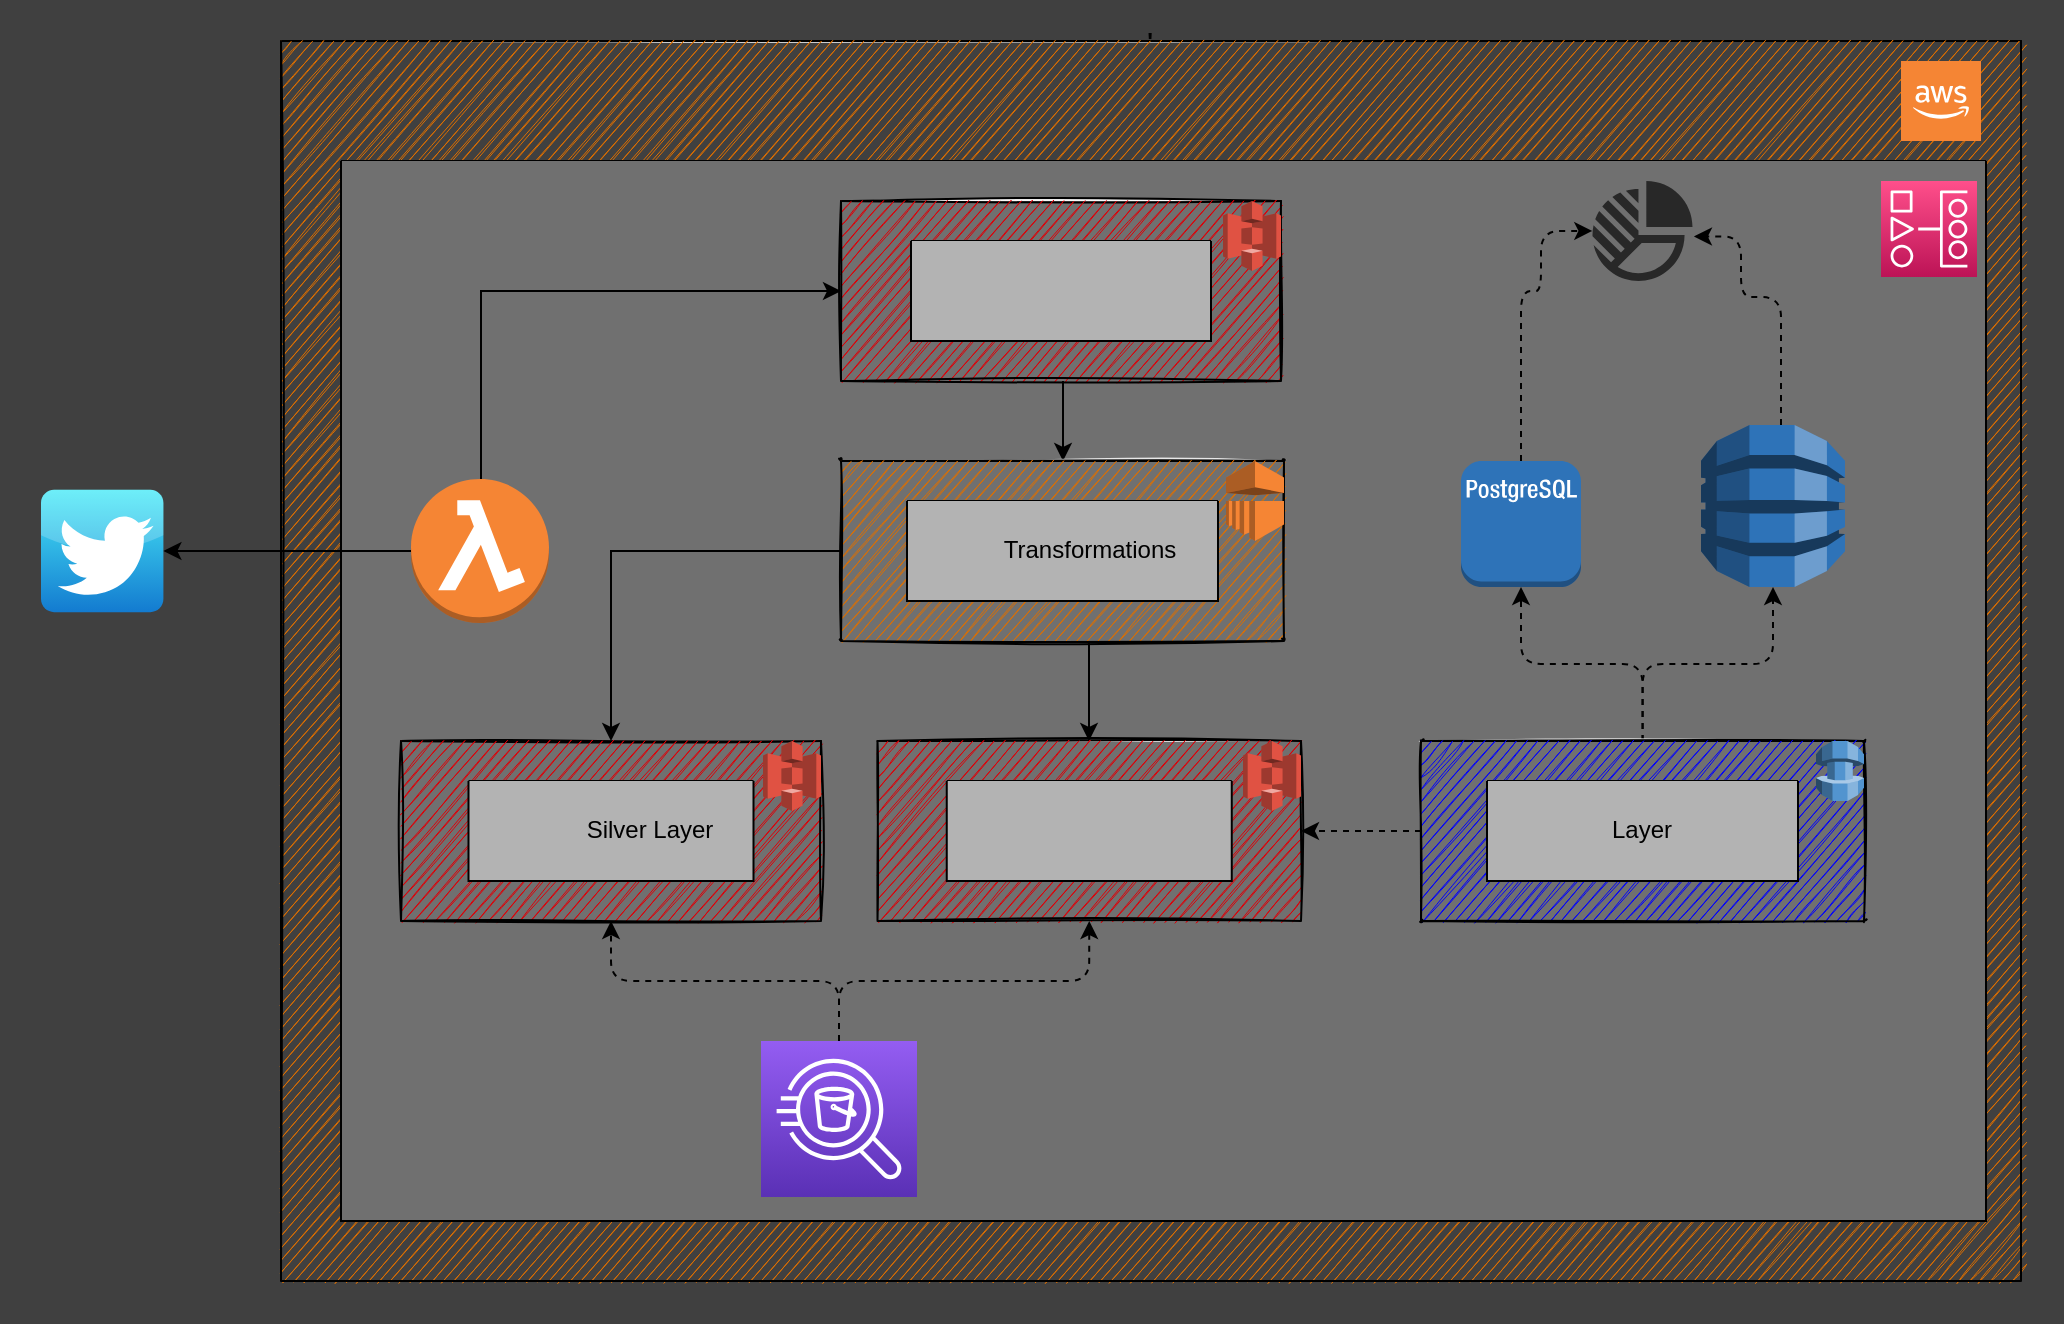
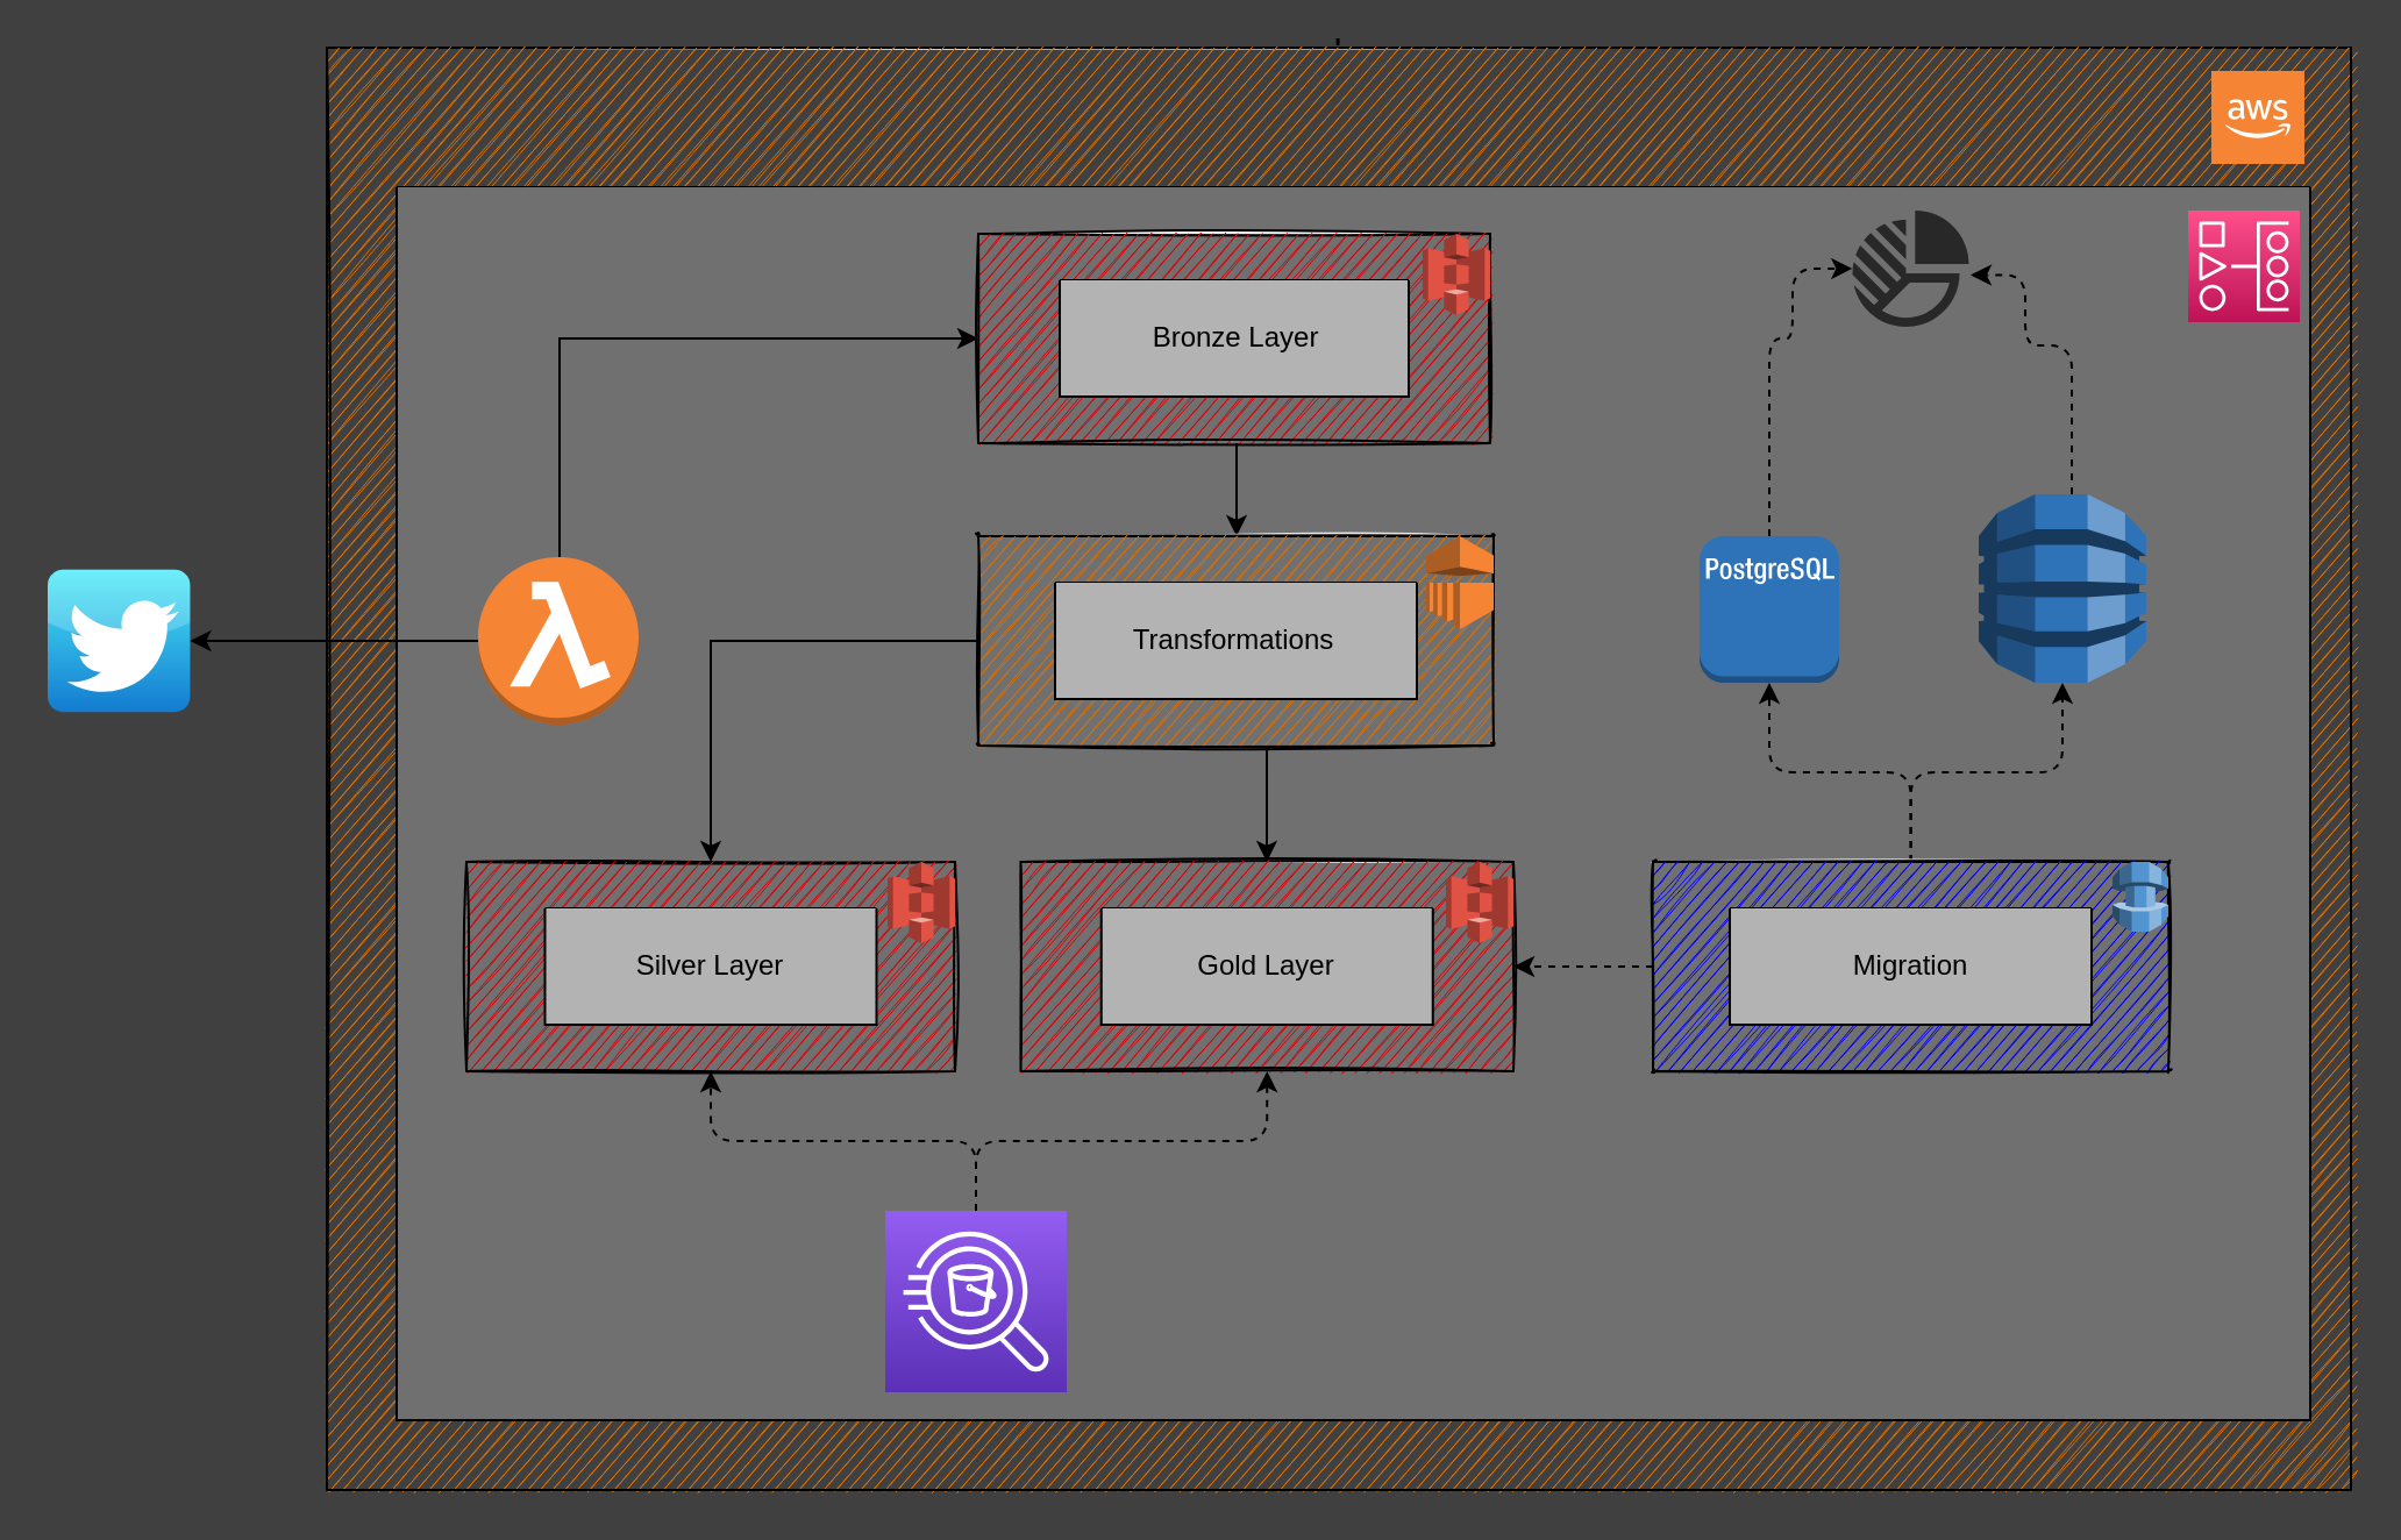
  <mxCell id="0" />
  <mxCell id="1" parent="0" />
  <mxCell id="2" value="'" style="swimlane;startSize=0;gradientColor=#ffffff;fillColor=#DEDEDE;swimlaneFillColor=#DE6F00;sketch=1;" parent="1" vertex="1"><mxGeometry x="140" y="20" width="870" height="620" as="geometry" /></mxCell>
  <mxCell id="3" value="" style="swimlane;startSize=0;gradientColor=#ffffff;fillColor=#C90000;swimlaneFillColor=#707070;sketch=0;" parent="2" vertex="1"><mxGeometry x="30" y="60" width="822.5" height="530" as="geometry" /></mxCell>
  <mxCell id="4" style="html=1;entryX=0;entryY=0.5;entryDx=0;entryDy=0;strokeColor=#000000;rounded=0;edgeStyle=elbowEdgeStyle;" parent="3" source="5" target="7" edge="1"><mxGeometry relative="1" as="geometry"><mxPoint x="365" y="45" as="targetPoint" /><Array as="points"><mxPoint x="70" y="90" /></Array></mxGeometry></mxCell>
  <mxCell id="5" value="" style="outlineConnect=0;dashed=0;verticalLabelPosition=bottom;verticalAlign=top;align=center;html=1;shape=mxgraph.aws3.lambda_function;fillColor=#F58534;gradientColor=none;" parent="3" vertex="1"><mxGeometry x="35" y="159" width="69" height="72" as="geometry" /></mxCell>
  <mxCell id="6" style="edgeStyle=elbowEdgeStyle;rounded=0;html=1;entryX=0.5;entryY=0;entryDx=0;entryDy=0;strokeColor=#000000;" parent="3" source="7" target="13" edge="1"><mxGeometry relative="1" as="geometry" /></mxCell>
  <mxCell id="7" value="" style="swimlane;startSize=0;gradientColor=#ffffff;fillColor=#DEDEDE;swimlaneFillColor=#DE0007;sketch=1;" parent="3" vertex="1"><mxGeometry x="250" y="20" width="220" height="90" as="geometry" /></mxCell>
  <mxCell id="8" value="" style="swimlane;startSize=0;gradientColor=#ffffff;fillColor=#C90000;swimlaneFillColor=#B3B3B3;sketch=0;" parent="7" vertex="1"><mxGeometry x="35" y="20" width="150" height="50" as="geometry" /></mxCell>
+ <mxCell id="9" value="Bronze Layer" style="text;html=1;strokeColor=none;fillColor=none;align=center;verticalAlign=middle;whiteSpace=wrap;rounded=0;strokeWidth=3;fontColor=#000000;" vertex="1" parent="8"><mxGeometry x="33.63" y="10" width="84.25" height="30" as="geometry" /></mxCell>
  <mxCell id="10" value="" style="outlineConnect=0;dashed=0;verticalLabelPosition=bottom;verticalAlign=top;align=center;html=1;shape=mxgraph.aws3.s3;fillColor=#E05243;gradientColor=none;" parent="7" vertex="1"><mxGeometry x="191" width="29" height="35" as="geometry" /></mxCell>
  <mxCell id="11" style="edgeStyle=elbowEdgeStyle;rounded=0;html=1;entryX=0.5;entryY=0;entryDx=0;entryDy=0;strokeColor=#000000;exitX=0;exitY=0.5;exitDx=0;exitDy=0;" parent="3" source="13" target="17" edge="1"><mxGeometry relative="1" as="geometry"><Array as="points"><mxPoint x="135" y="240" /><mxPoint x="175" y="240" /></Array></mxGeometry></mxCell>
  <mxCell id="12" style="edgeStyle=elbowEdgeStyle;rounded=0;html=1;entryX=0.5;entryY=0;entryDx=0;entryDy=0;strokeColor=#000000;" parent="3" source="13" target="21" edge="1"><mxGeometry relative="1" as="geometry" /></mxCell>
  <mxCell id="13" value="" style="swimlane;startSize=0;gradientColor=#ffffff;fillColor=#DEDEDE;swimlaneFillColor=#DE6F00;rounded=1;shadow=0;sketch=1;" parent="3" vertex="1"><mxGeometry x="250" y="150" width="221.5" height="90" as="geometry" /></mxCell>
  <mxCell id="14" value="" style="swimlane;startSize=0;gradientColor=#ffffff;fillColor=#C90000;swimlaneFillColor=#B3B3B3;" parent="13" vertex="1"><mxGeometry x="33" y="20" width="155.5" height="50" as="geometry" /></mxCell>
- <mxCell id="15" value="Transformations" style="text;html=1;strokeColor=none;fillColor=none;align=center;verticalAlign=middle;whiteSpace=wrap;rounded=0;strokeWidth=3;fontColor=#000000;" vertex="1" parent="14"><mxGeometry x="49.87" y="10" width="84.25" height="30" as="geometry" /></mxCell>
+ <mxCell id="15" value="Transformations" style="text;html=1;strokeColor=none;fillColor=none;align=center;verticalAlign=middle;whiteSpace=wrap;rounded=0;strokeWidth=3;fontColor=#000000;" vertex="1" parent="14"><mxGeometry x="34.87" y="10" width="84.25" height="30" as="geometry" /></mxCell>
  <mxCell id="16" value="" style="outlineConnect=0;dashed=0;verticalLabelPosition=bottom;verticalAlign=top;align=center;html=1;shape=mxgraph.aws3.emr;fillColor=#F58534;gradientColor=none;" parent="13" vertex="1"><mxGeometry x="192.5" width="29" height="40" as="geometry" /></mxCell>
  <mxCell id="17" value="" style="swimlane;startSize=0;gradientColor=#ffffff;fillColor=#DEDEDE;swimlaneFillColor=#DE0007;sketch=1;" parent="3" vertex="1"><mxGeometry x="30" y="290" width="210" height="90" as="geometry" /></mxCell>
  <mxCell id="18" value="" style="swimlane;startSize=0;gradientColor=#ffffff;fillColor=#C90000;swimlaneFillColor=#B3B3B3;" parent="17" vertex="1"><mxGeometry x="33.75" y="20" width="142.5" height="50" as="geometry" /></mxCell>
- <mxCell id="19" value="Silver Layer" style="text;html=1;strokeColor=none;fillColor=none;align=center;verticalAlign=middle;whiteSpace=wrap;rounded=0;fontColor=#000000;" vertex="1" parent="18"><mxGeometry x="49.12" y="10" width="84.25" height="30" as="geometry" /></mxCell>
+ <mxCell id="19" value="Silver Layer" style="text;html=1;strokeColor=none;fillColor=none;align=center;verticalAlign=middle;whiteSpace=wrap;rounded=0;fontColor=#000000;" vertex="1" parent="18"><mxGeometry x="29.12" y="10" width="84.25" height="30" as="geometry" /></mxCell>
  <mxCell id="20" value="" style="outlineConnect=0;dashed=0;verticalLabelPosition=bottom;verticalAlign=top;align=center;html=1;shape=mxgraph.aws3.s3;fillColor=#E05243;gradientColor=none;" parent="17" vertex="1"><mxGeometry x="181" width="29" height="35" as="geometry" /></mxCell>
  <mxCell id="21" value="" style="swimlane;startSize=0;gradientColor=#ffffff;fillColor=#DEDEDE;swimlaneFillColor=#DE0007;sketch=1;" parent="3" vertex="1"><mxGeometry x="268.25" y="290" width="211.75" height="90" as="geometry" /></mxCell>
  <mxCell id="22" value="" style="swimlane;startSize=0;gradientColor=#ffffff;fillColor=#C90000;swimlaneFillColor=#B3B3B3;" parent="21" vertex="1"><mxGeometry x="34.63" y="20" width="142.5" height="50" as="geometry" /></mxCell>
+ <mxCell id="23" value="Gold Layer" style="text;html=1;strokeColor=none;fillColor=none;align=center;verticalAlign=middle;whiteSpace=wrap;rounded=0;fontColor=#000000;" vertex="1" parent="22"><mxGeometry x="29.12" y="10" width="84.25" height="30" as="geometry" /></mxCell>
  <mxCell id="24" value="" style="outlineConnect=0;dashed=0;verticalLabelPosition=bottom;verticalAlign=top;align=center;html=1;shape=mxgraph.aws3.s3;fillColor=#E05243;gradientColor=none;" parent="21" vertex="1"><mxGeometry x="182.75" width="29" height="35" as="geometry" /></mxCell>
  <mxCell id="25" style="edgeStyle=orthogonalEdgeStyle;html=1;entryX=-0.002;entryY=0.499;entryDx=0;entryDy=0;entryPerimeter=0;dashed=1;" parent="3" source="26" target="39" edge="1"><mxGeometry relative="1" as="geometry"><Array as="points"><mxPoint x="590" y="65" /><mxPoint x="600" y="65" /><mxPoint x="600" y="35" /></Array></mxGeometry></mxCell>
  <mxCell id="26" value="" style="outlineConnect=0;dashed=0;verticalLabelPosition=bottom;verticalAlign=top;align=center;html=1;shape=mxgraph.aws3.postgre_sql_instance;fillColor=#2E73B8;gradientColor=none;" parent="3" vertex="1"><mxGeometry x="560" y="150" width="60" height="63" as="geometry" /></mxCell>
  <mxCell id="27" style="edgeStyle=none;html=1;entryX=1;entryY=0.5;entryDx=0;entryDy=0;dashed=1;" parent="3" source="30" target="21" edge="1"><mxGeometry relative="1" as="geometry" /></mxCell>
  <mxCell id="28" style="edgeStyle=orthogonalEdgeStyle;html=1;dashed=1;" parent="3" source="30" target="26" edge="1"><mxGeometry relative="1" as="geometry" /></mxCell>
  <mxCell id="29" style="edgeStyle=orthogonalEdgeStyle;html=1;dashed=1;" parent="3" source="30" target="35" edge="1"><mxGeometry relative="1" as="geometry" /></mxCell>
  <mxCell id="30" value="" style="swimlane;startSize=0;gradientColor=#ffffff;fillColor=#DEDEDE;swimlaneFillColor=#0000FF;rounded=1;shadow=0;sketch=1;" parent="3" vertex="1"><mxGeometry x="540" y="290" width="221.5" height="90" as="geometry" /></mxCell>
  <mxCell id="31" value="" style="swimlane;startSize=0;gradientColor=#ffffff;fillColor=#C90000;swimlaneFillColor=#B3B3B3;" parent="30" vertex="1"><mxGeometry x="33" y="20" width="155.5" height="50" as="geometry" /></mxCell>
- <mxCell id="32" value="Layer" style="text;html=1;strokeColor=none;fillColor=none;align=center;verticalAlign=middle;whiteSpace=wrap;rounded=0;fontColor=#000000;" vertex="1" parent="31"><mxGeometry x="35.63" y="10" width="84.25" height="30" as="geometry" /></mxCell>
+ <mxCell id="32" value="Migration" style="text;html=1;strokeColor=none;fillColor=none;align=center;verticalAlign=middle;whiteSpace=wrap;rounded=0;fontColor=#000000;" vertex="1" parent="31"><mxGeometry x="35.63" y="10" width="84.25" height="30" as="geometry" /></mxCell>
  <mxCell id="33" value="" style="outlineConnect=0;dashed=0;verticalLabelPosition=bottom;verticalAlign=top;align=center;html=1;shape=mxgraph.aws3.database_migration_service;fillColor=#5294CF;gradientColor=none;" vertex="1" parent="30"><mxGeometry x="197.5" width="24" height="30" as="geometry" /></mxCell>
  <mxCell id="34" style="edgeStyle=orthogonalEdgeStyle;html=1;entryX=1.014;entryY=0.555;entryDx=0;entryDy=0;entryPerimeter=0;dashed=1;" parent="3" source="35" target="39" edge="1"><mxGeometry relative="1" as="geometry"><Array as="points"><mxPoint x="720" y="68" /><mxPoint x="700" y="68" /><mxPoint x="700" y="38" /></Array></mxGeometry></mxCell>
  <mxCell id="35" value="" style="outlineConnect=0;dashed=0;verticalLabelPosition=bottom;verticalAlign=top;align=center;html=1;shape=mxgraph.aws3.dynamo_db;fillColor=#2E73B8;gradientColor=none;" parent="3" vertex="1"><mxGeometry x="680" y="132" width="72" height="81" as="geometry" /></mxCell>
  <mxCell id="36" style="edgeStyle=orthogonalEdgeStyle;html=1;entryX=0.5;entryY=1;entryDx=0;entryDy=0;dashed=1;" parent="3" source="38" target="21" edge="1"><mxGeometry relative="1" as="geometry" /></mxCell>
  <mxCell id="37" style="edgeStyle=orthogonalEdgeStyle;html=1;dashed=1;" parent="3" source="38" target="17" edge="1"><mxGeometry relative="1" as="geometry" /></mxCell>
  <mxCell id="38" value="" style="sketch=0;points=[[0,0,0],[0.25,0,0],[0.5,0,0],[0.75,0,0],[1,0,0],[0,1,0],[0.25,1,0],[0.5,1,0],[0.75,1,0],[1,1,0],[0,0.25,0],[0,0.5,0],[0,0.75,0],[1,0.25,0],[1,0.5,0],[1,0.75,0]];outlineConnect=0;fontColor=#232F3E;gradientColor=#945DF2;gradientDirection=north;fillColor=#5A30B5;strokeColor=#ffffff;dashed=0;verticalLabelPosition=bottom;verticalAlign=top;align=center;html=1;fontSize=12;fontStyle=0;aspect=fixed;shape=mxgraph.aws4.resourceIcon;resIcon=mxgraph.aws4.athena;" parent="3" vertex="1"><mxGeometry x="210" y="440" width="78" height="78" as="geometry" /></mxCell>
  <mxCell id="39" value="" style="verticalLabelPosition=bottom;sketch=0;html=1;fillColor=#282828;strokeColor=none;verticalAlign=top;pointerEvents=1;align=center;shape=mxgraph.cisco_safe.business_icons.icon2;" parent="3" vertex="1"><mxGeometry x="625.75" y="10" width="50" height="50" as="geometry" /></mxCell>
  <mxCell id="40" value="" style="sketch=0;points=[[0,0,0],[0.25,0,0],[0.5,0,0],[0.75,0,0],[1,0,0],[0,1,0],[0.25,1,0],[0.5,1,0],[0.75,1,0],[1,1,0],[0,0.25,0],[0,0.5,0],[0,0.75,0],[1,0.25,0],[1,0.5,0],[1,0.75,0]];outlineConnect=0;fontColor=#232F3E;gradientColor=#FF4F8B;gradientDirection=north;fillColor=#BC1356;strokeColor=#ffffff;dashed=0;verticalLabelPosition=bottom;verticalAlign=top;align=center;html=1;fontSize=12;fontStyle=0;aspect=fixed;shape=mxgraph.aws4.resourceIcon;resIcon=mxgraph.aws4.managed_workflows_for_apache_airflow;" vertex="1" parent="3"><mxGeometry x="770" y="10" width="48" height="48" as="geometry" /></mxCell>
  <mxCell id="41" value="" style="outlineConnect=0;dashed=0;verticalLabelPosition=bottom;verticalAlign=top;align=center;html=1;shape=mxgraph.aws3.cloud_2;fillColor=#F58534;gradientColor=none;rounded=1;shadow=0;sketch=0;" parent="2" vertex="1"><mxGeometry x="810" y="10" width="40" height="40" as="geometry" /></mxCell>
  <mxCell id="42" value="" style="dashed=0;outlineConnect=0;html=1;align=center;labelPosition=center;verticalLabelPosition=bottom;verticalAlign=top;shape=mxgraph.webicons.twitter;fillColor=#49EAF7;gradientColor=#137BD0" parent="1" vertex="1"><mxGeometry x="20" y="244.4" width="61.2" height="61.2" as="geometry" /></mxCell>
  <mxCell id="43" style="edgeStyle=none;html=1;rounded=0;strokeColor=#000000;" parent="1" source="5" target="42" edge="1"><mxGeometry relative="1" as="geometry" /></mxCell>
